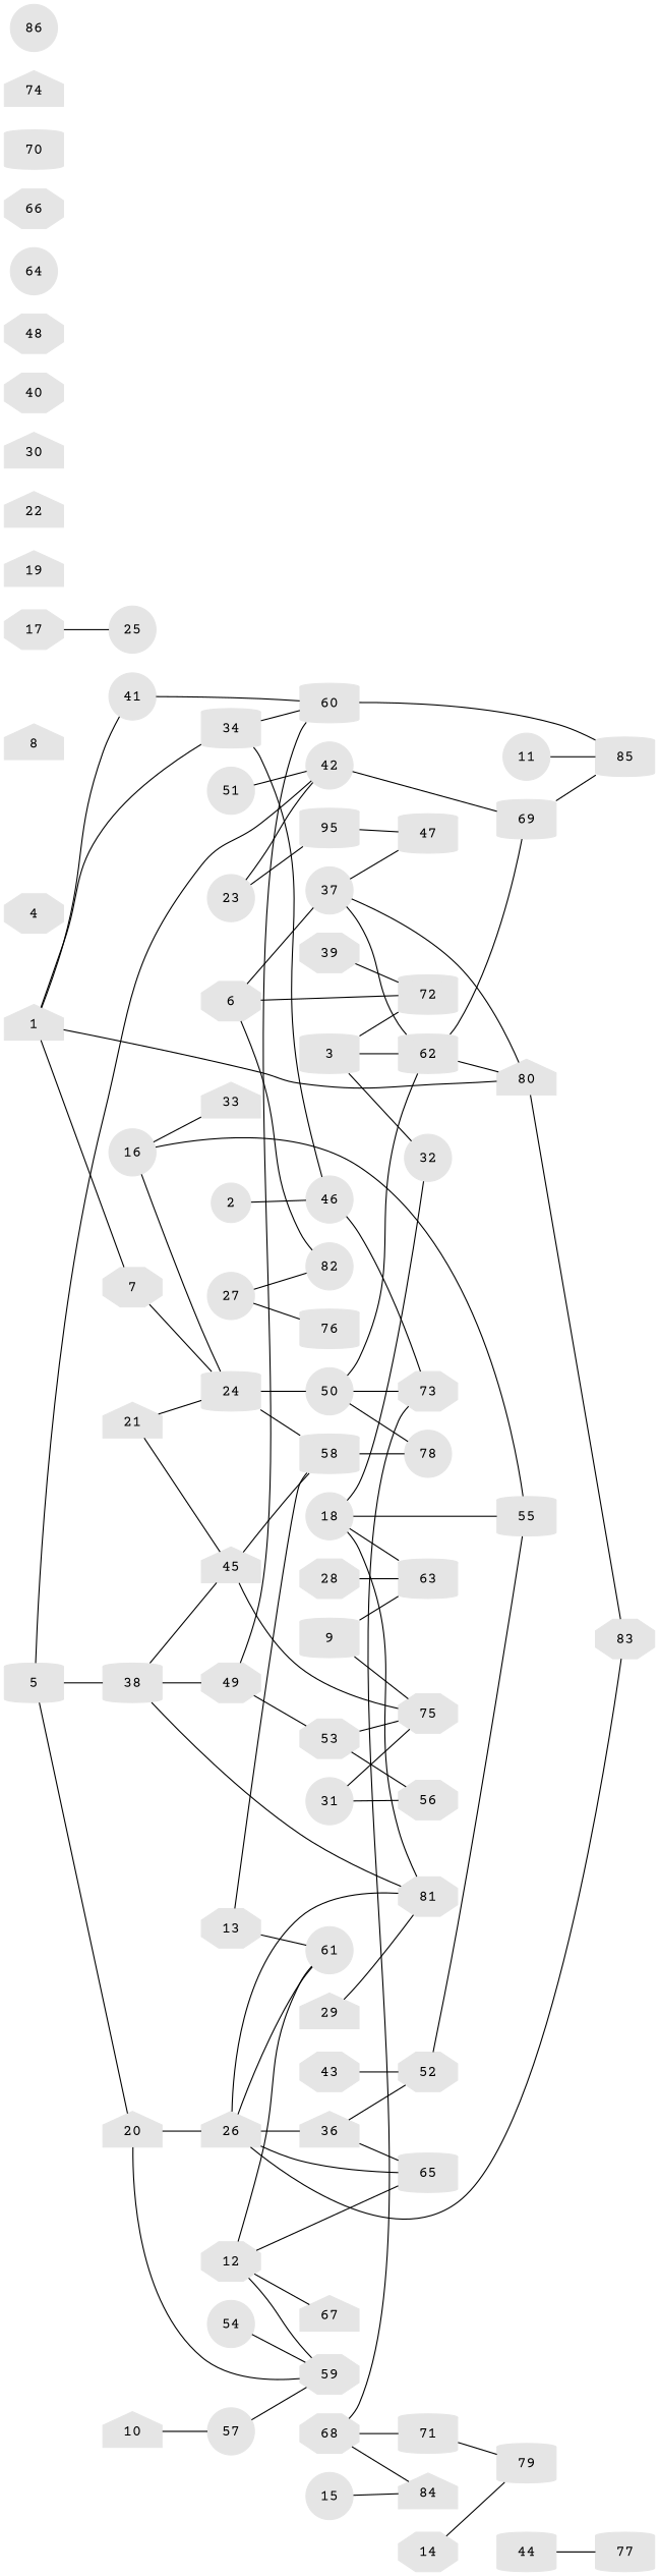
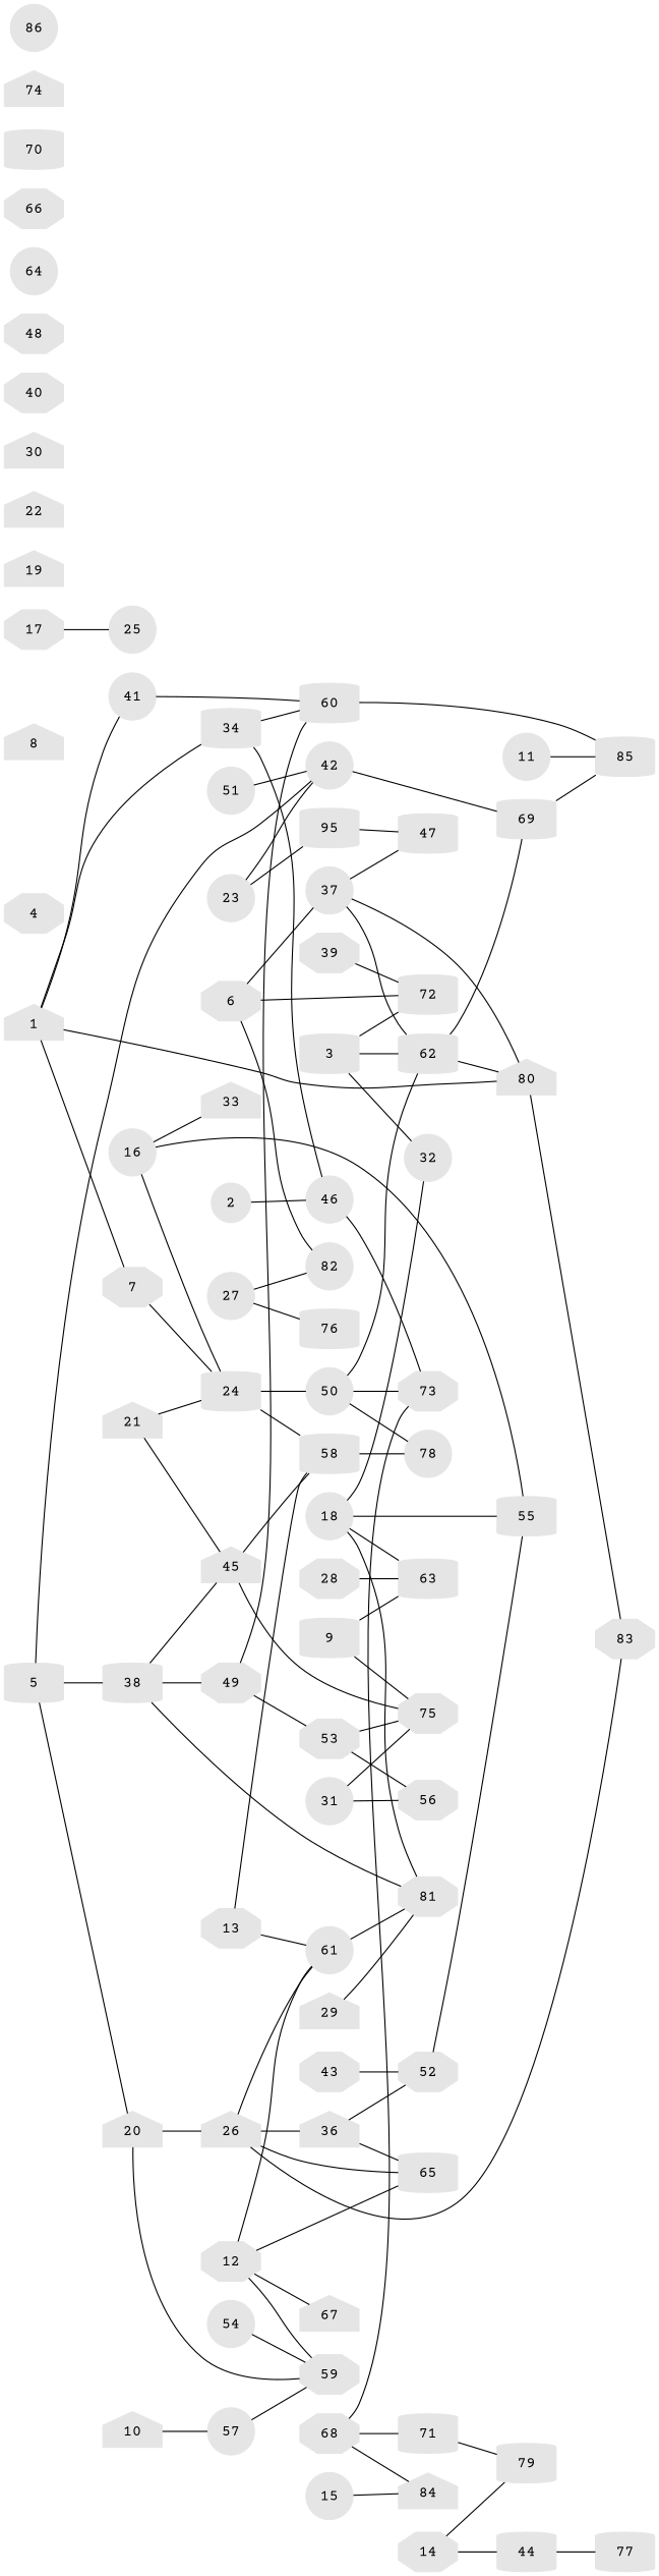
  graph {
    fontname="Courier Prime"
    rankdir=LR
    node [color=gray90 fontname="Courier Prime" shape=octagon style=filled]
    edge [fontname="Courier Prime"]
    1 [shape=house]
    7
    34 [shape=cylinder]
    41 [shape=circle]
    80 [shape=house]
    24 [shape=cylinder]
    46 [shape=circle]
    60 [shape=cylinder]
    83
    2 [shape=circle]
    73
    3 [shape=cylinder]
    32 [shape=circle]
    62 [shape=cylinder]
    72 [shape=cylinder]
    69 [shape=cylinder]
    4
    5 [shape=cylinder]
    20 [shape=house]
    38 [shape=cylinder]
    42 [shape=circle]
    59
    26 [shape=house]
    81
    45 [shape=house]
    49
    6
    37 [shape=circle]
    82 [shape=circle]
    11 [shape=circle]
    85 [shape=cylinder]
    47 [shape=cylinder]
    58 [shape=cylinder]
    50 [shape=circle]
    8 [shape=house]
    9 [shape=cylinder]
    63 [shape=cylinder]
    75
    10 [shape=house]
    57 [shape=circle]
    12
    61 [shape=circle]
    65 [shape=cylinder]
    67 [shape=house]
    13
    78 [shape=circle]
    44 [shape=cylinder]
    14
    79 [shape=cylinder]
    77 [shape=cylinder]
    15 [shape=circle]
    84 [shape=house]
    16 [shape=circle]
    33 [shape=house]
    55 [shape=cylinder]
    25 [shape=circle]
    17
    18 [shape=circle]
    19 [shape=house]
    36 [shape=house]
    21 [shape=house]
    22 [shape=house]
    23 [shape=circle]
    n64 [label=95 shape=cylinder]
    52
    27 [shape=circle]
    76 [shape=cylinder]
    28
    29 [shape=house]
    30 [shape=house]
    31 [shape=circle]
    56
    53
    39
    40
    43
    48
    51 [shape=circle]
    54 [shape=circle]
    64 [shape=circle]
    66
    68
    71 [shape=cylinder]
    70 [shape=cylinder]
    74 [shape=house]
    86 [shape=circle]
    1 -- 7
    1 -- 34
    1 -- 41
    1 -- 80
    7 -- 24
    34 -- 46
    34 -- 60
    41 -- 60
    80 -- 83
    24 -- 58
    24 -- 50
    46 -- 73
    60 -- 85
    2 -- 46
    3 -- 32
    3 -- 62
    3 -- 72
    62 -- 80
    62 -- 69
    69 -- 85
    5 -- 20
    5 -- 38
    5 -- 42
    20 -- 59
    20 -- 26
    38 -- 81
    38 -- 45
    38 -- 49
    42 -- 69
    26 -- 83
-   26 -- 81
+   61 -- 81
    26 -- 61
    26 -- 65
    26 -- 36
    45 -- 58
    45 -- 75
    49 -- 60
    49 -- 53
    6 -- 72
    6 -- 37
    6 -- 82
    37 -- 80
    37 -- 62
    37 -- 47
    11 -- 85
    58 -- 78
    50 -- 73
    50 -- 62
    50 -- 78
    9 -- 63
    9 -- 75
    10 -- 57
    57 -- 59
    12 -- 59
    12 -- 61
    12 -- 65
    12 -- 67
    13 -- 58
    13 -- 61
    44 -- 77
+   14 -- 44
    14 -- 79
    15 -- 84
    16 -- 24
    16 -- 33
    16 -- 55
    17 -- 25
    18 -- 32
    18 -- 81
    18 -- 63
    18 -- 55
    36 -- 65
    36 -- 52
    21 -- 24
    21 -- 45
    23 -- 42
    23 -- n64
    n64 -- 47
    52 -- 55
    27 -- 82
    27 -- 76
    28 -- 63
    29 -- 81
    31 -- 75
    31 -- 56
    53 -- 75
    53 -- 56
    39 -- 72
    43 -- 52
    51 -- 42
    54 -- 59
    68 -- 73
    68 -- 84
    68 -- 71
    71 -- 79
  }
